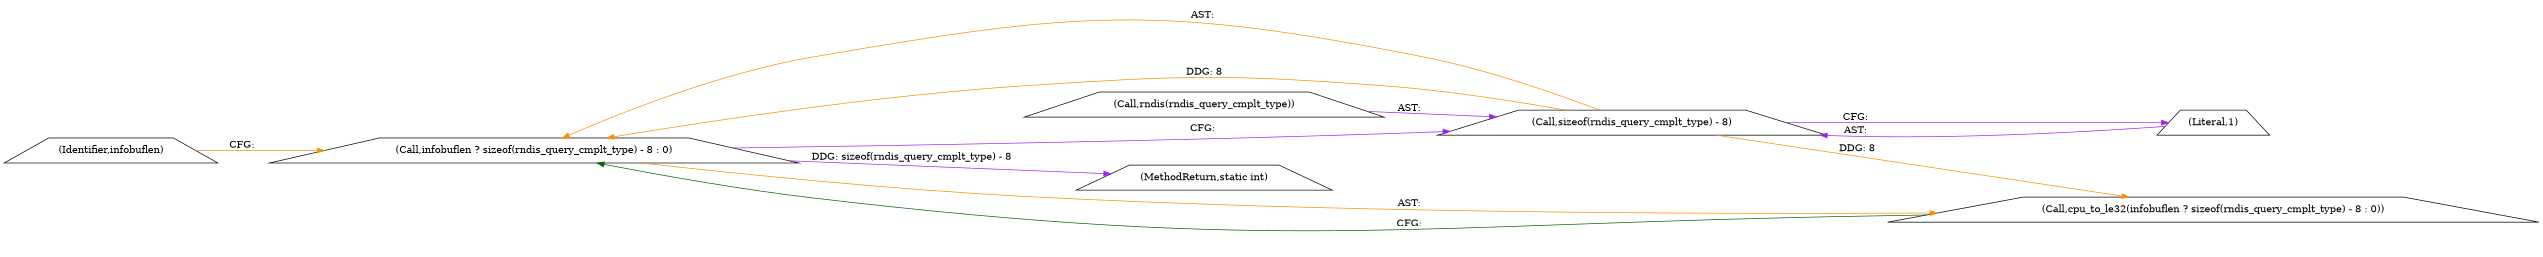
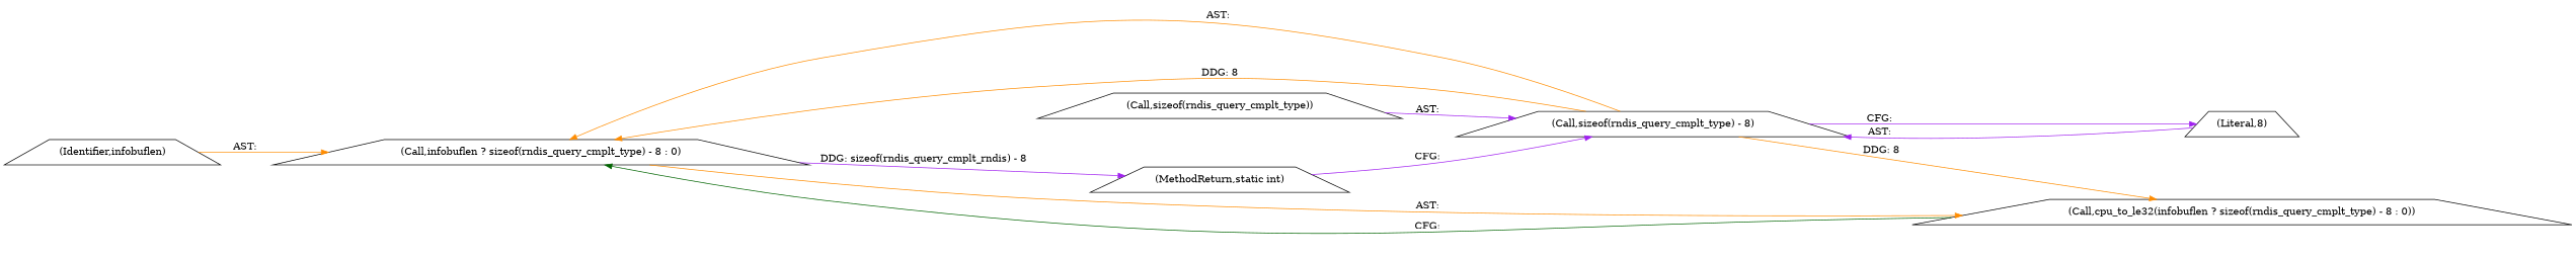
  digraph {
    rankdir=LR
    node [shape=trapezium]
    edge [color=purple]
    n1 [label="(Call,infobuflen ? sizeof(rndis_query_cmplt_type) - 8 : 0)"]
    n2 [label="(Call,sizeof(rndis_query_cmplt_type) - 8)"]
    n3 [label="(MethodReturn,static int)"]
    n4 [label="(Call,cpu_to_le32(infobuflen ? sizeof(rndis_query_cmplt_type) - 8 : 0))"]
-   n5 [label="(Literal,1)"]
+   n5 [label="(Literal,8)"]
    n6 [label="(Identifier,infobuflen)"]
-   n7 [label="(Call,rndis(rndis_query_cmplt_type))"]
-   n1 -> n2 [label="CFG: "]
-   n1 -> n3 [label="DDG: sizeof(rndis_query_cmplt_type) - 8"]
+   n7 [label="(Call,sizeof(rndis_query_cmplt_type))"]
+   n3 -> n2 [label="CFG: "]
+   n1 -> n3 [label="DDG: sizeof(rndis_query_cmplt_rndis) - 8"]
    n1 -> n4 [color=darkorange label="AST: "]
    n2 -> n1 [color=darkorange label="AST: "]
    n2 -> n1 [color=darkorange label="DDG: 8"]
    n2 -> n4 [color=darkorange label="DDG: 8"]
    n2 -> n5 [label="CFG: "]
    n4 -> n1 [color=darkgreen label="CFG: "]
    n5 -> n2 [label="AST: "]
-   n6 -> n1 [color=darkorange label="CFG: "]
+   n6 -> n1 [color=darkorange label="AST: "]
    n7 -> n2 [label="AST: "]
  }
